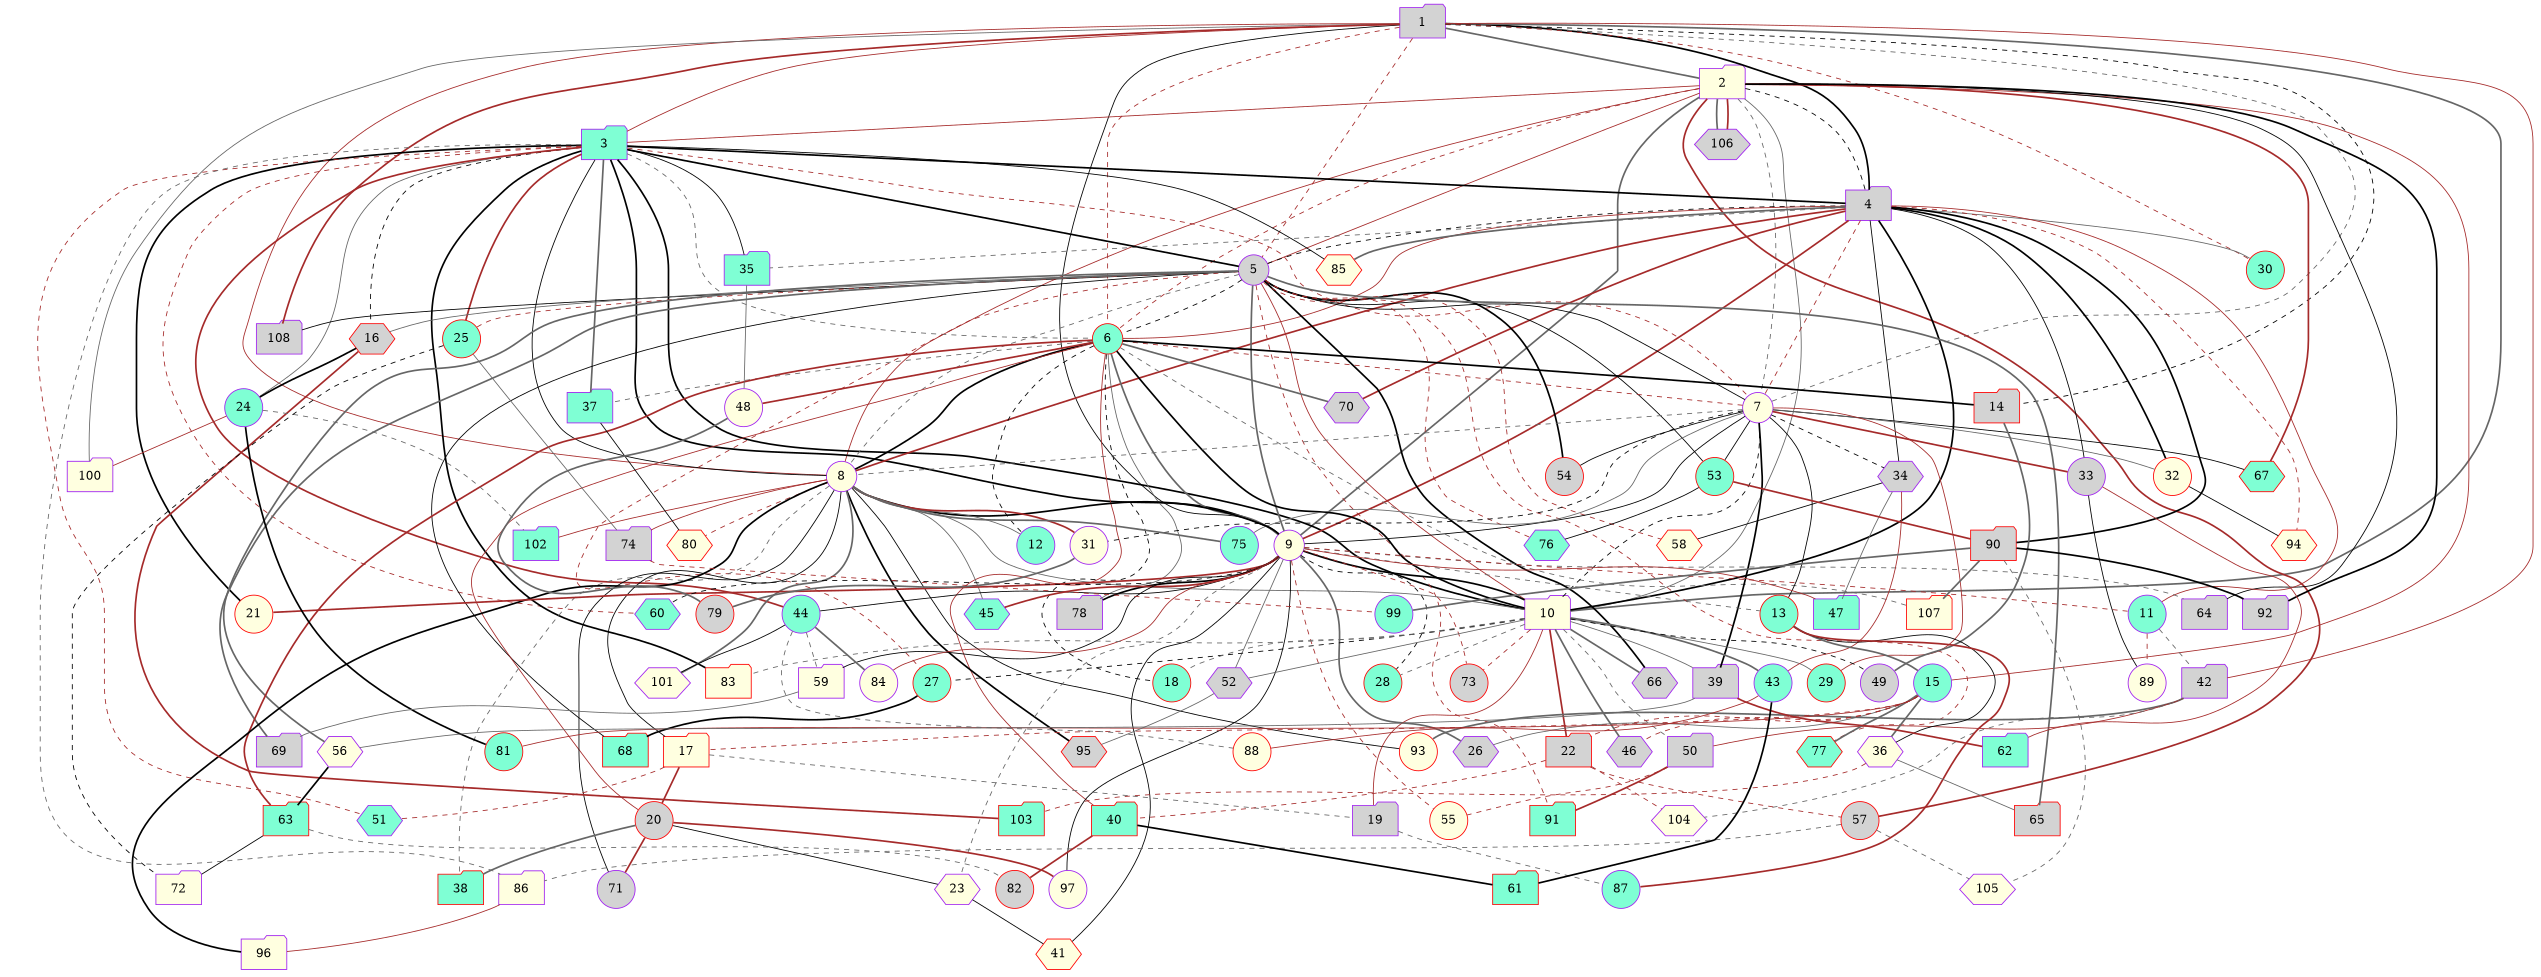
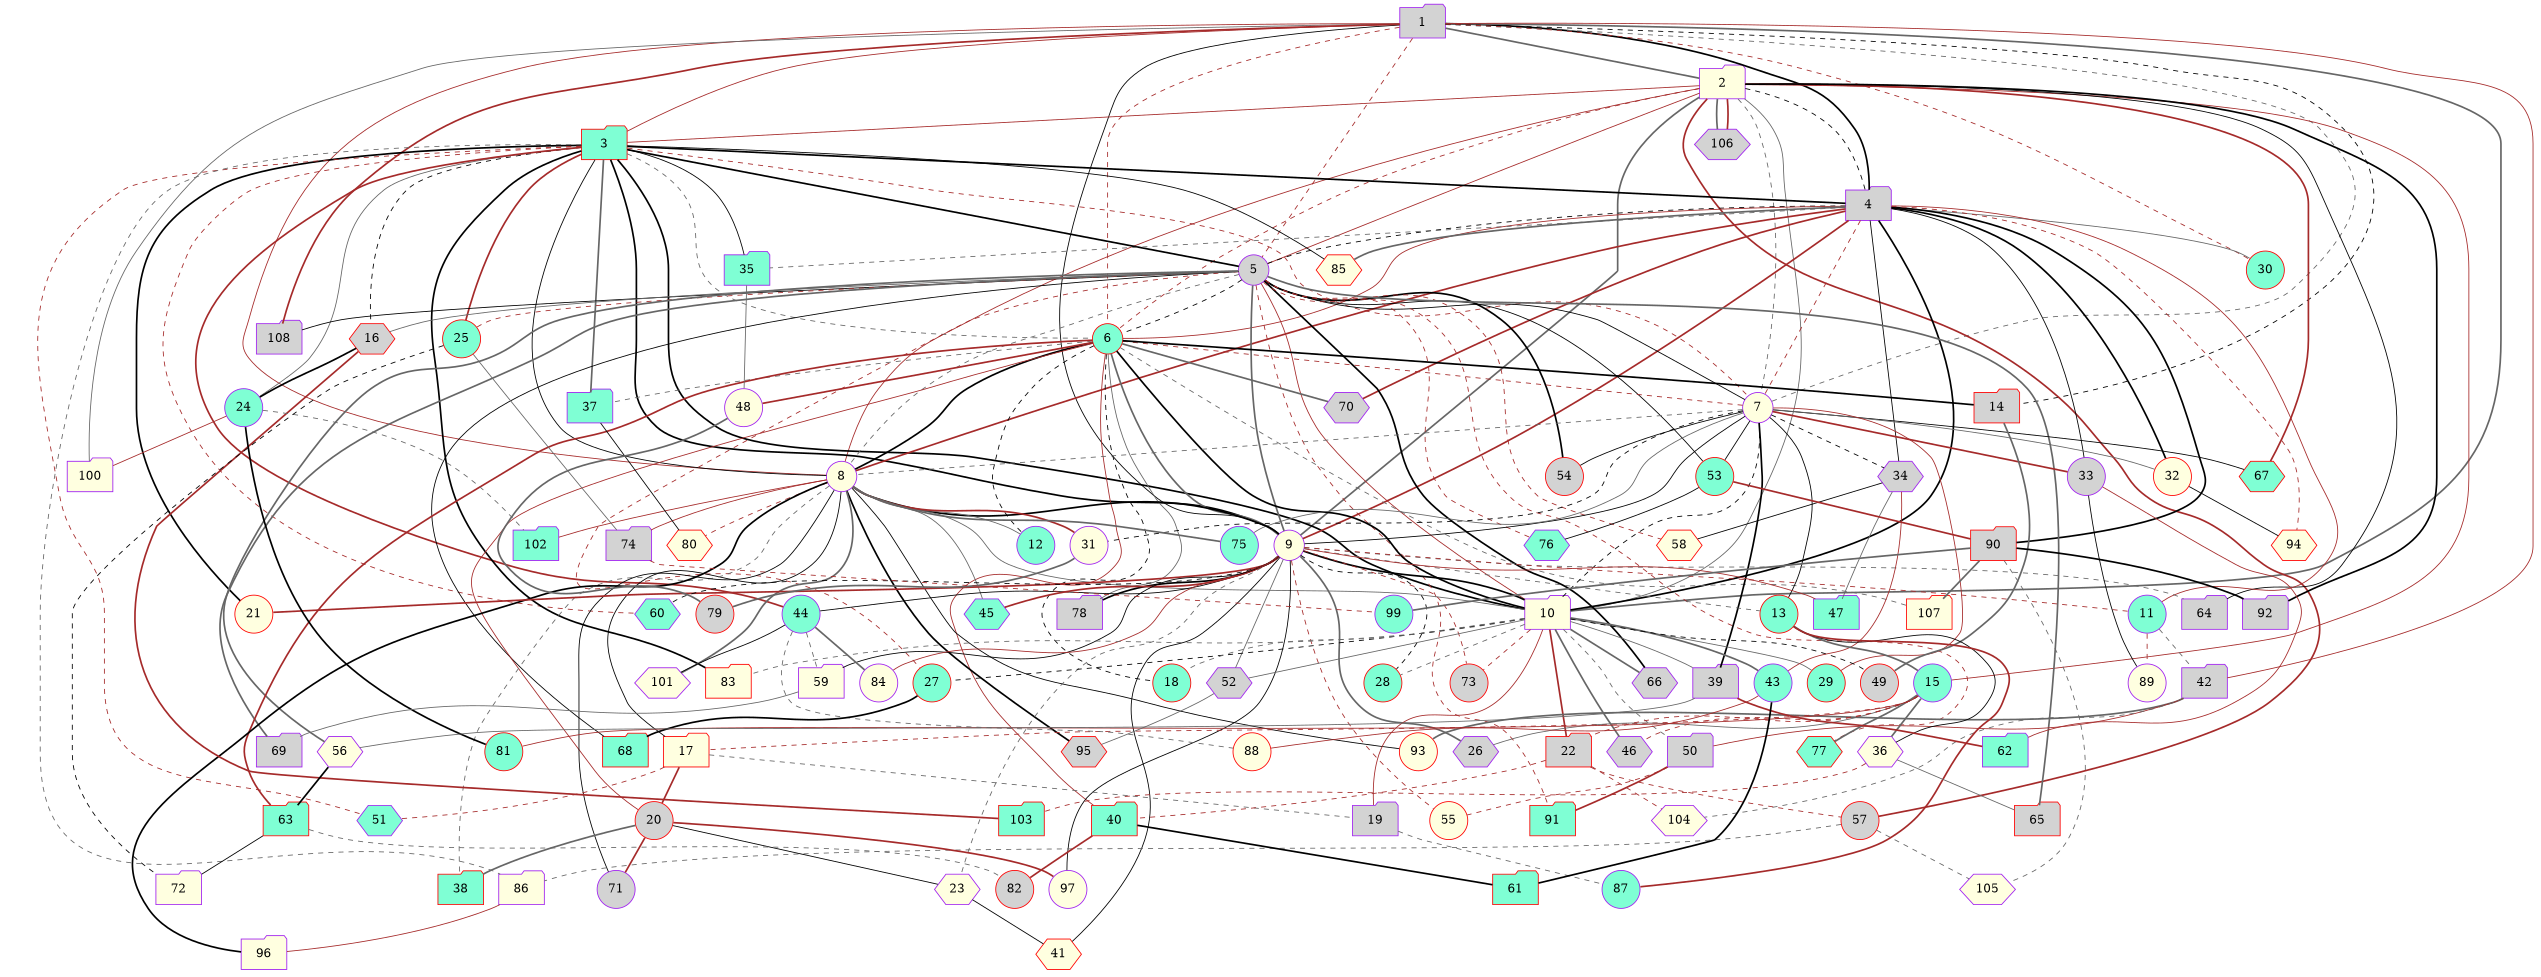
  graph {
    node [color=purple fillcolor=aquamarine shape=circle style=filled]
    edge [color=brown style=bold]
    1 [fillcolor=lightgrey shape=folder]
    2 [fillcolor=lightyellow shape=folder]
-   3 [shape=folder]
+   3 [color=red shape=folder]
    4 [fillcolor=lightgrey shape=folder]
    5 [fillcolor=lightgrey]
    6 [color=red]
    7 [fillcolor=lightyellow]
    8 [fillcolor=lightyellow]
    9 [fillcolor=lightyellow]
    10 [fillcolor=lightyellow shape=folder]
    14 [color=red fillcolor=lightgrey shape=folder]
    30 [color=red]
    42 [fillcolor=lightgrey shape=folder]
    100 [fillcolor=lightyellow shape=folder]
    108 [fillcolor=lightgrey shape=folder]
    15
    57 [color=red fillcolor=lightgrey]
    64 [fillcolor=lightgrey shape=folder]
    67 [color=red shape=hexagon]
    92 [fillcolor=lightgrey shape=folder]
    106 [fillcolor=lightgrey shape=hexagon]
    16 [color=red fillcolor=lightgrey shape=hexagon]
    21 [color=red fillcolor=lightyellow]
    24
    25 [color=red]
    35 [shape=folder]
    37 [shape=folder]
    44
    51 [shape=hexagon]
    60 [shape=hexagon]
    83 [color=red fillcolor=lightyellow shape=folder]
    85 [color=red fillcolor=lightyellow shape=hexagon]
    86 [fillcolor=lightyellow shape=folder]
    11
    32 [color=red fillcolor=lightyellow]
    33 [fillcolor=lightgrey]
    34 [fillcolor=lightgrey shape=hexagon]
    70 [fillcolor=lightgrey shape=hexagon]
    90 [color=red fillcolor=lightgrey shape=folder]
    94 [color=red fillcolor=lightyellow shape=hexagon]
    27 [color=red]
    53 [color=red]
    54 [color=red fillcolor=lightgrey]
    56 [fillcolor=lightyellow shape=hexagon]
    58 [color=red fillcolor=lightyellow shape=hexagon]
    65 [color=red fillcolor=lightgrey shape=folder]
    66 [fillcolor=lightgrey shape=hexagon]
    68 [color=red shape=folder]
    69 [fillcolor=lightgrey shape=folder]
    76 [shape=hexagon]
    77 [color=red shape=hexagon]
    91 [color=red shape=folder]
    12
    18 [color=red]
    20 [color=red fillcolor=lightgrey]
    40 [color=red shape=folder]
    48 [fillcolor=lightyellow]
    63 [color=red shape=folder]
    78 [fillcolor=lightgrey shape=folder]
    107 [color=red fillcolor=lightyellow shape=folder]
    13 [color=red]
    29 [color=red]
    31 [fillcolor=lightyellow]
    39 [fillcolor=lightgrey shape=folder]
    75
    17 [color=red fillcolor=lightyellow shape=folder]
    38 [color=red shape=folder]
    45 [shape=hexagon]
    71 [fillcolor=lightgrey]
    74 [fillcolor=lightgrey shape=folder]
    80 [color=red fillcolor=lightyellow shape=hexagon]
    93 [color=red fillcolor=lightyellow]
    95 [color=red fillcolor=lightgrey shape=hexagon]
    96 [fillcolor=lightyellow shape=folder]
    101 [fillcolor=lightyellow shape=hexagon]
    102 [shape=folder]
    23 [fillcolor=lightyellow shape=hexagon]
    26 [fillcolor=lightgrey shape=hexagon]
    28 [color=red]
    41 [color=red fillcolor=lightyellow shape=hexagon]
    47 [shape=folder]
    52 [fillcolor=lightgrey shape=hexagon]
    55 [color=red fillcolor=lightyellow]
    59 [fillcolor=lightyellow shape=folder]
    73 [color=red fillcolor=lightgrey]
    84 [fillcolor=lightyellow]
    97 [fillcolor=lightyellow]
    19 [fillcolor=lightgrey shape=folder]
    22 [color=red fillcolor=lightgrey shape=folder]
    43
    46 [fillcolor=lightgrey shape=hexagon]
-   49 [fillcolor=lightgrey]
+   49 [color=red fillcolor=lightgrey]
    50 [fillcolor=lightgrey shape=folder]
    104 [fillcolor=lightyellow shape=hexagon]
    36 [fillcolor=lightyellow shape=hexagon]
    81 [color=red]
    105 [fillcolor=lightyellow shape=hexagon]
    103 [color=red shape=folder]
    72 [fillcolor=lightyellow shape=folder]
    88 [color=red fillcolor=lightyellow]
    89 [fillcolor=lightyellow]
    62 [shape=folder]
    99
    61 [color=red shape=folder]
    82 [color=red fillcolor=lightgrey]
    79 [color=red fillcolor=lightgrey]
    87
    1 -- 2 [color=gray40]
    1 -- 3 [style=solid]
    1 -- 4 [color=black]
    1 -- 5 [style=dashed]
    1 -- 6 [style=dashed]
    1 -- 7 [color=gray40 style=dashed]
    1 -- 8 [style=solid]
    1 -- 9 [color=black style=solid]
    1 -- 10 [color=gray40]
    1 -- 14 [color=black style=dashed]
    1 -- 30 [style=dashed]
    1 -- 42 [style=solid]
    1 -- 100 [color=gray40 style=solid]
    1 -- 108
    2 -- 3 [style=solid]
    2 -- 4 [color=black style=dashed]
    2 -- 5 [style=solid]
    2 -- 6 [style=dashed]
    2 -- 7 [color=gray40 style=dashed]
    2 -- 8 [style=solid]
    2 -- 9 [color=gray40]
    2 -- 10 [color=gray40 style=solid]
    2 -- 15 [style=solid]
    2 -- 57
    2 -- 64 [color=black style=solid]
    2 -- 67
    2 -- 92 [color=black]
    2 -- 106 [color=gray40]
    2 -- 106
    3 -- 4 [color=black]
    3 -- 5 [color=black]
    3 -- 6 [color=gray40 style=dashed]
    3 -- 7 [style=dashed]
    3 -- 8 [color=black style=solid]
    3 -- 9 [color=black]
    3 -- 10 [color=black]
    3 -- 16 [color=black style=dashed]
    3 -- 21 [color=black]
    3 -- 24 [color=gray40 style=solid]
    3 -- 25
    3 -- 35 [color=black style=solid]
    3 -- 37 [color=gray40]
    3 -- 44
    3 -- 51 [style=dashed]
    3 -- 60 [style=dashed]
    3 -- 83 [color=black]
    3 -- 85 [color=black style=solid]
    3 -- 86 [color=gray40 style=dashed]
    4 -- 5 [color=black style=dashed]
    4 -- 6 [style=solid]
    4 -- 7 [style=dashed]
    4 -- 8
    4 -- 9
    4 -- 10 [color=black]
    4 -- 30 [color=gray40 style=solid]
    4 -- 35 [color=gray40 style=dashed]
    4 -- 85 [color=gray40]
    4 -- 11 [style=solid]
    4 -- 32 [color=black]
    4 -- 33 [color=black style=solid]
    4 -- 34 [color=black style=solid]
    4 -- 70
    4 -- 90 [color=black]
    4 -- 94 [style=dashed]
    5 -- 6 [color=black style=dashed]
    5 -- 7 [color=black style=solid]
    5 -- 8 [color=gray40 style=dashed]
    5 -- 9 [color=gray40]
    5 -- 10 [style=solid]
    5 -- 108 [color=black style=solid]
    5 -- 16 [color=gray40 style=solid]
    5 -- 25 [style=dashed]
    5 -- 27 [style=dashed]
    5 -- 53 [color=black style=solid]
    5 -- 54 [color=black]
    5 -- 56 [color=gray40]
    5 -- 58 [style=dashed]
    5 -- 65 [color=gray40]
    5 -- 66 [color=black]
    5 -- 68 [color=black style=solid]
    5 -- 69 [color=gray40]
    5 -- 76 [style=dashed]
    5 -- 77 [style=dashed]
    5 -- 91 [style=dashed]
    6 -- 7 [style=dashed]
    6 -- 8 [color=black]
    6 -- 9 [color=gray40]
    6 -- 10 [color=black]
    6 -- 14 [color=black]
    6 -- 37 [color=gray40 style=dashed]
    6 -- 70 [color=gray40]
    6 -- 12 [color=black style=dashed]
    6 -- 18 [color=black style=dashed]
    6 -- 20 [style=solid]
    6 -- 40 [style=solid]
    6 -- 48
    6 -- 63
    6 -- 78 [color=gray40 style=solid]
    6 -- 107 [color=gray40 style=dashed]
    7 -- 8 [color=gray40 style=dashed]
    7 -- 9 [color=black style=solid]
    7 -- 10 [color=black style=dashed]
    7 -- 67 [color=black style=solid]
    7 -- 32 [color=gray40 style=solid]
    7 -- 33
    7 -- 34 [color=black style=dashed]
    7 -- 53 [color=black style=solid]
    7 -- 54 [color=black style=solid]
    7 -- 13 [color=black style=solid]
    7 -- 29 [style=solid]
    7 -- 31 [color=black style=dashed]
    7 -- 39 [color=black]
    7 -- 75 [color=gray40 style=solid]
    8 -- 9 [color=black]
    8 -- 10 [color=gray40 style=solid]
    8 -- 12 [color=gray40 style=solid]
    8 -- 31
    8 -- 75 [color=gray40]
    8 -- 17 [color=black style=solid]
    8 -- 38 [color=gray40 style=dashed]
    8 -- 45 [color=gray40 style=solid]
    8 -- 71 [color=black style=solid]
    8 -- 74 [style=solid]
    8 -- 80 [style=dashed]
    8 -- 93 [color=black style=solid]
    8 -- 95 [color=black]
    8 -- 96 [color=black]
    8 -- 101 [color=gray40]
    8 -- 102 [style=solid]
    9 -- 10 [color=black]
    9 -- 64 [color=gray40 style=dashed]
    9 -- 21
    9 -- 44 [color=black style=solid]
    9 -- 60 [color=black style=dashed]
    9 -- 11 [style=dashed]
    9 -- 78 [color=black]
    9 -- 13 [color=gray40 style=dashed]
    9 -- 45
    9 -- 23 [color=gray40 style=dashed]
    9 -- 26 [color=gray40]
    9 -- 28 [color=black style=dashed]
    9 -- 41 [color=black style=solid]
    9 -- 47 [style=solid]
    9 -- 52 [color=gray40 style=solid]
    9 -- 55 [style=dashed]
    9 -- 59 [color=black style=solid]
    9 -- 73 [style=dashed]
    9 -- 84 [style=solid]
    9 -- 97 [color=black style=solid]
    10 -- 83 [color=gray40 style=dashed]
    10 -- 27 [color=black style=dashed]
    10 -- 66 [color=gray40]
    10 -- 18 [color=gray40 style=dashed]
    10 -- 29 [color=gray40 style=solid]
    10 -- 39 [color=gray40 style=solid]
    10 -- 28 [color=gray40 style=dashed]
    10 -- 52 [color=gray40 style=solid]
    10 -- 73 [style=dashed]
    10 -- 19 [style=solid]
    10 -- 22
    10 -- 43 [color=gray40]
    10 -- 46 [color=gray40]
    10 -- 49 [color=black style=dashed]
    10 -- 50 [color=gray40 style=dashed]
    14 -- 49 [color=gray40]
    42 -- 93 [color=gray40]
    42 -- 50 [style=solid]
    42 -- 104 [color=gray40 style=dashed]
    15 -- 77 [color=gray40]
    15 -- 17 [style=dashed]
    15 -- 26 [color=gray40 style=solid]
    15 -- 22 [style=dashed]
    15 -- 46 [style=dashed]
    15 -- 36 [color=gray40]
    15 -- 81 [style=solid]
    57 -- 86 [color=gray40 style=dashed]
    57 -- 105 [color=gray40 style=dashed]
    16 -- 24 [color=black]
    16 -- 103
    24 -- 100 [style=solid]
    24 -- 102 [color=gray40 style=dashed]
    24 -- 81 [color=black]
    25 -- 74 [color=gray40 style=solid]
    25 -- 72 [color=black style=dashed]
    35 -- 48 [color=gray40 style=solid]
    37 -- 80 [color=black style=solid]
    44 -- 101 [color=black style=solid]
    44 -- 59 [color=gray40 style=dashed]
    44 -- 84 [color=gray40]
    44 -- 88 [color=gray40 style=dashed]
    86 -- 96 [style=solid]
    11 -- 42 [color=gray40 style=dashed]
    11 -- 89 [style=dashed]
    32 -- 94 [color=black style=solid]
    33 -- 89 [color=black style=solid]
    33 -- 62 [style=solid]
    34 -- 58 [color=black style=solid]
    34 -- 47 [color=gray40 style=solid]
    34 -- 43 [style=solid]
    90 -- 92 [color=black]
    90 -- 107 [color=gray40]
    90 -- 105 [color=gray40 style=dashed]
    90 -- 99 [color=gray40]
    27 -- 68 [color=black]
    53 -- 90
    53 -- 76 [color=black style=solid]
    56 -- 63 [color=black]
    20 -- 38 [color=gray40]
    20 -- 71
    20 -- 23 [color=black style=solid]
    20 -- 97
    40 -- 61 [color=black]
    40 -- 82
    48 -- 79 [color=gray40]
    63 -- 72 [color=black style=solid]
    63 -- 82 [color=gray40 style=dashed]
    13 -- 15 [color=gray40]
    13 -- 36 [color=black style=solid]
    13 -- 87
    31 -- 79 [color=gray40]
    39 -- 56 [color=gray40 style=solid]
    39 -- 62
    17 -- 51 [style=dashed]
    17 -- 20
    17 -- 19 [color=gray40 style=dashed]
    74 -- 99 [style=dashed]
    23 -- 41 [color=black style=solid]
    52 -- 95 [color=gray40 style=solid]
    59 -- 69 [color=gray40 style=solid]
    19 -- 87 [color=gray40 style=dashed]
    22 -- 57 [style=dashed]
    22 -- 40 [style=dashed]
    22 -- 104 [style=dashed]
    43 -- 88 [style=solid]
    43 -- 61 [color=black]
    50 -- 91
    50 -- 55 [style=dashed]
    36 -- 65 [color=gray40 style=solid]
    36 -- 103 [style=dashed]
  }
